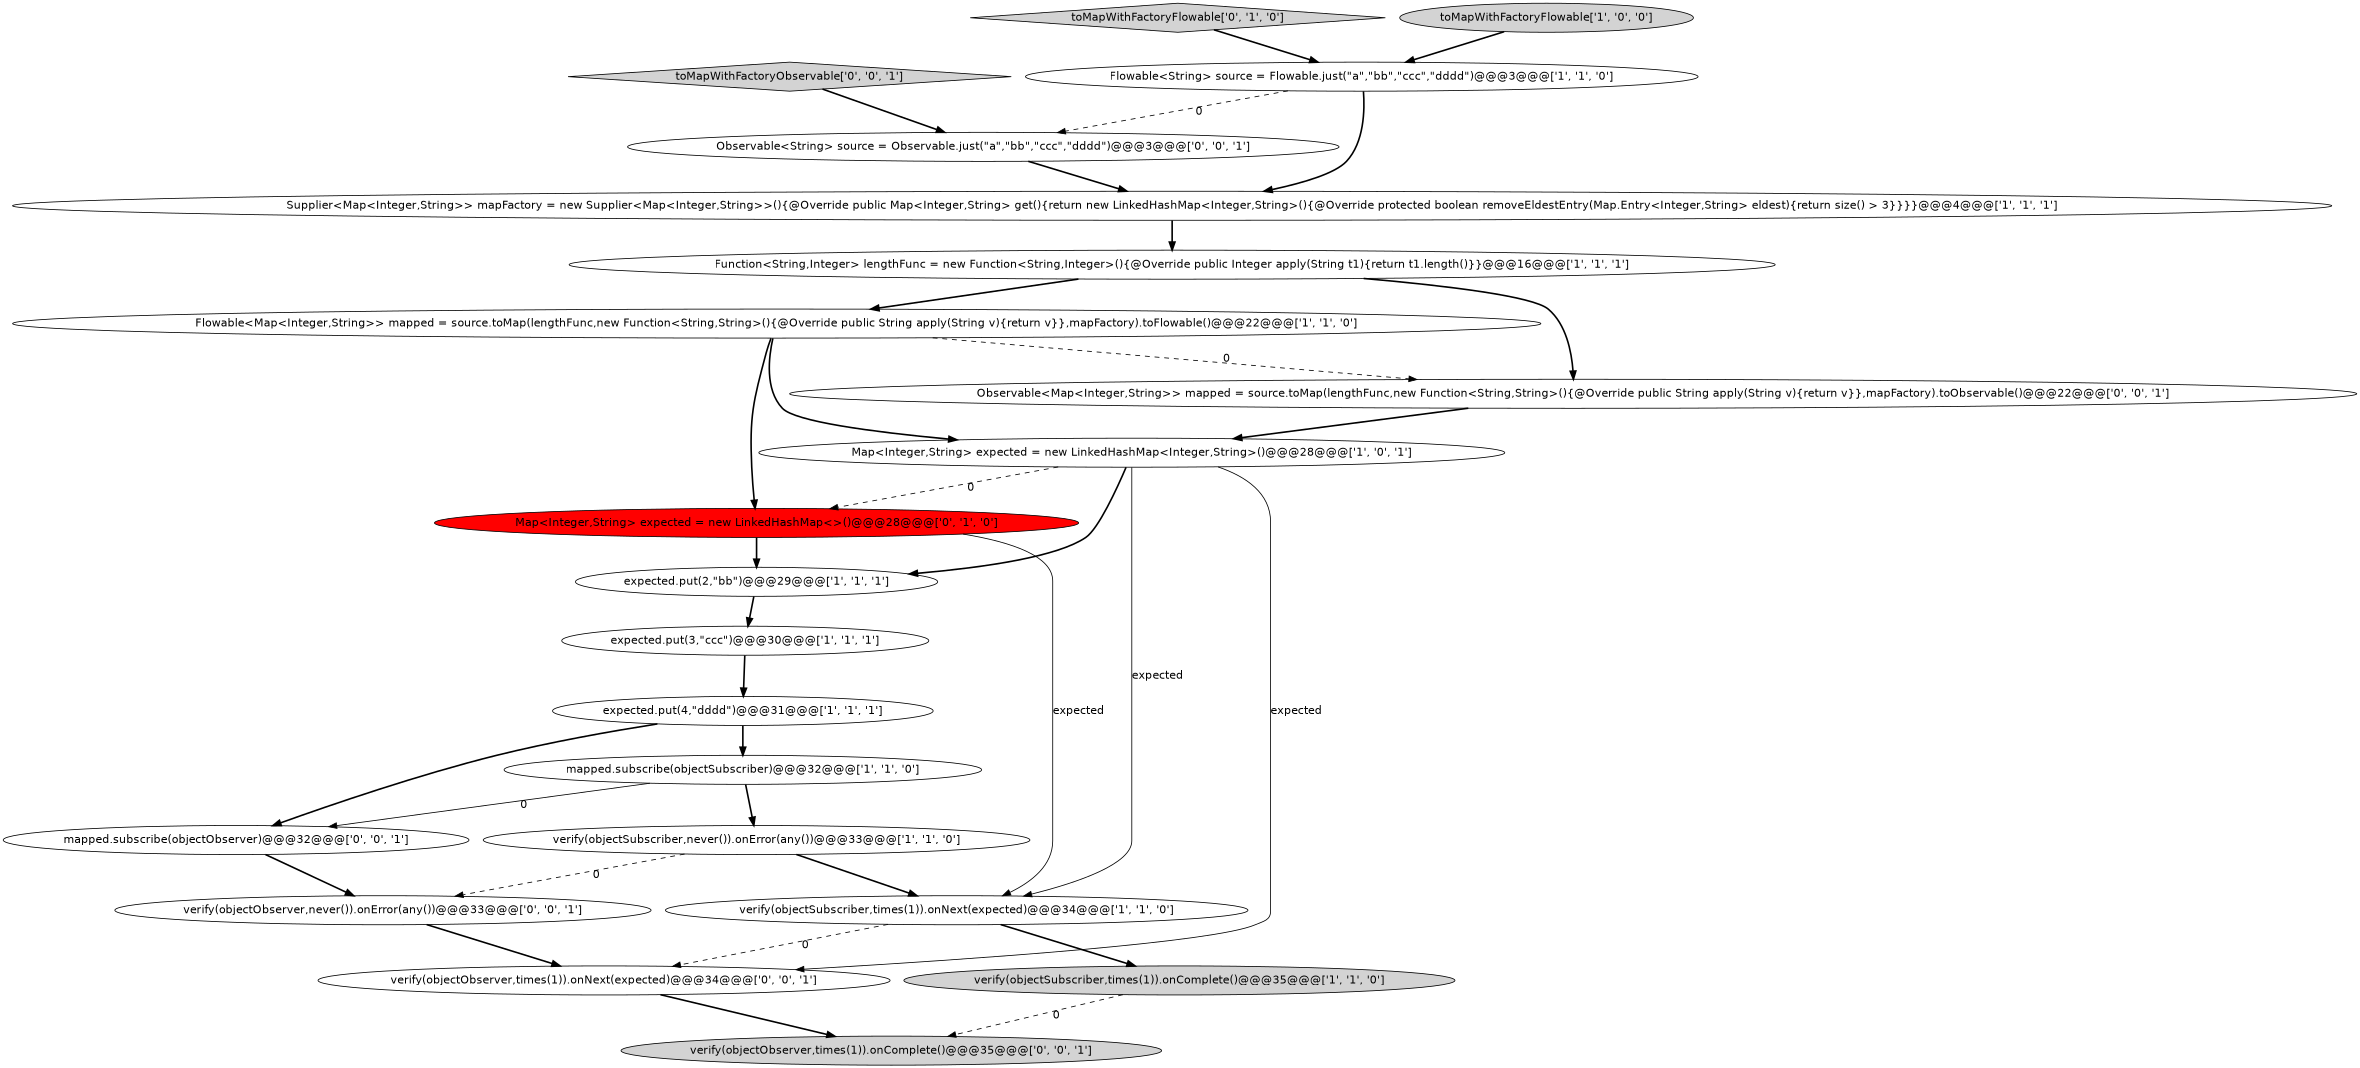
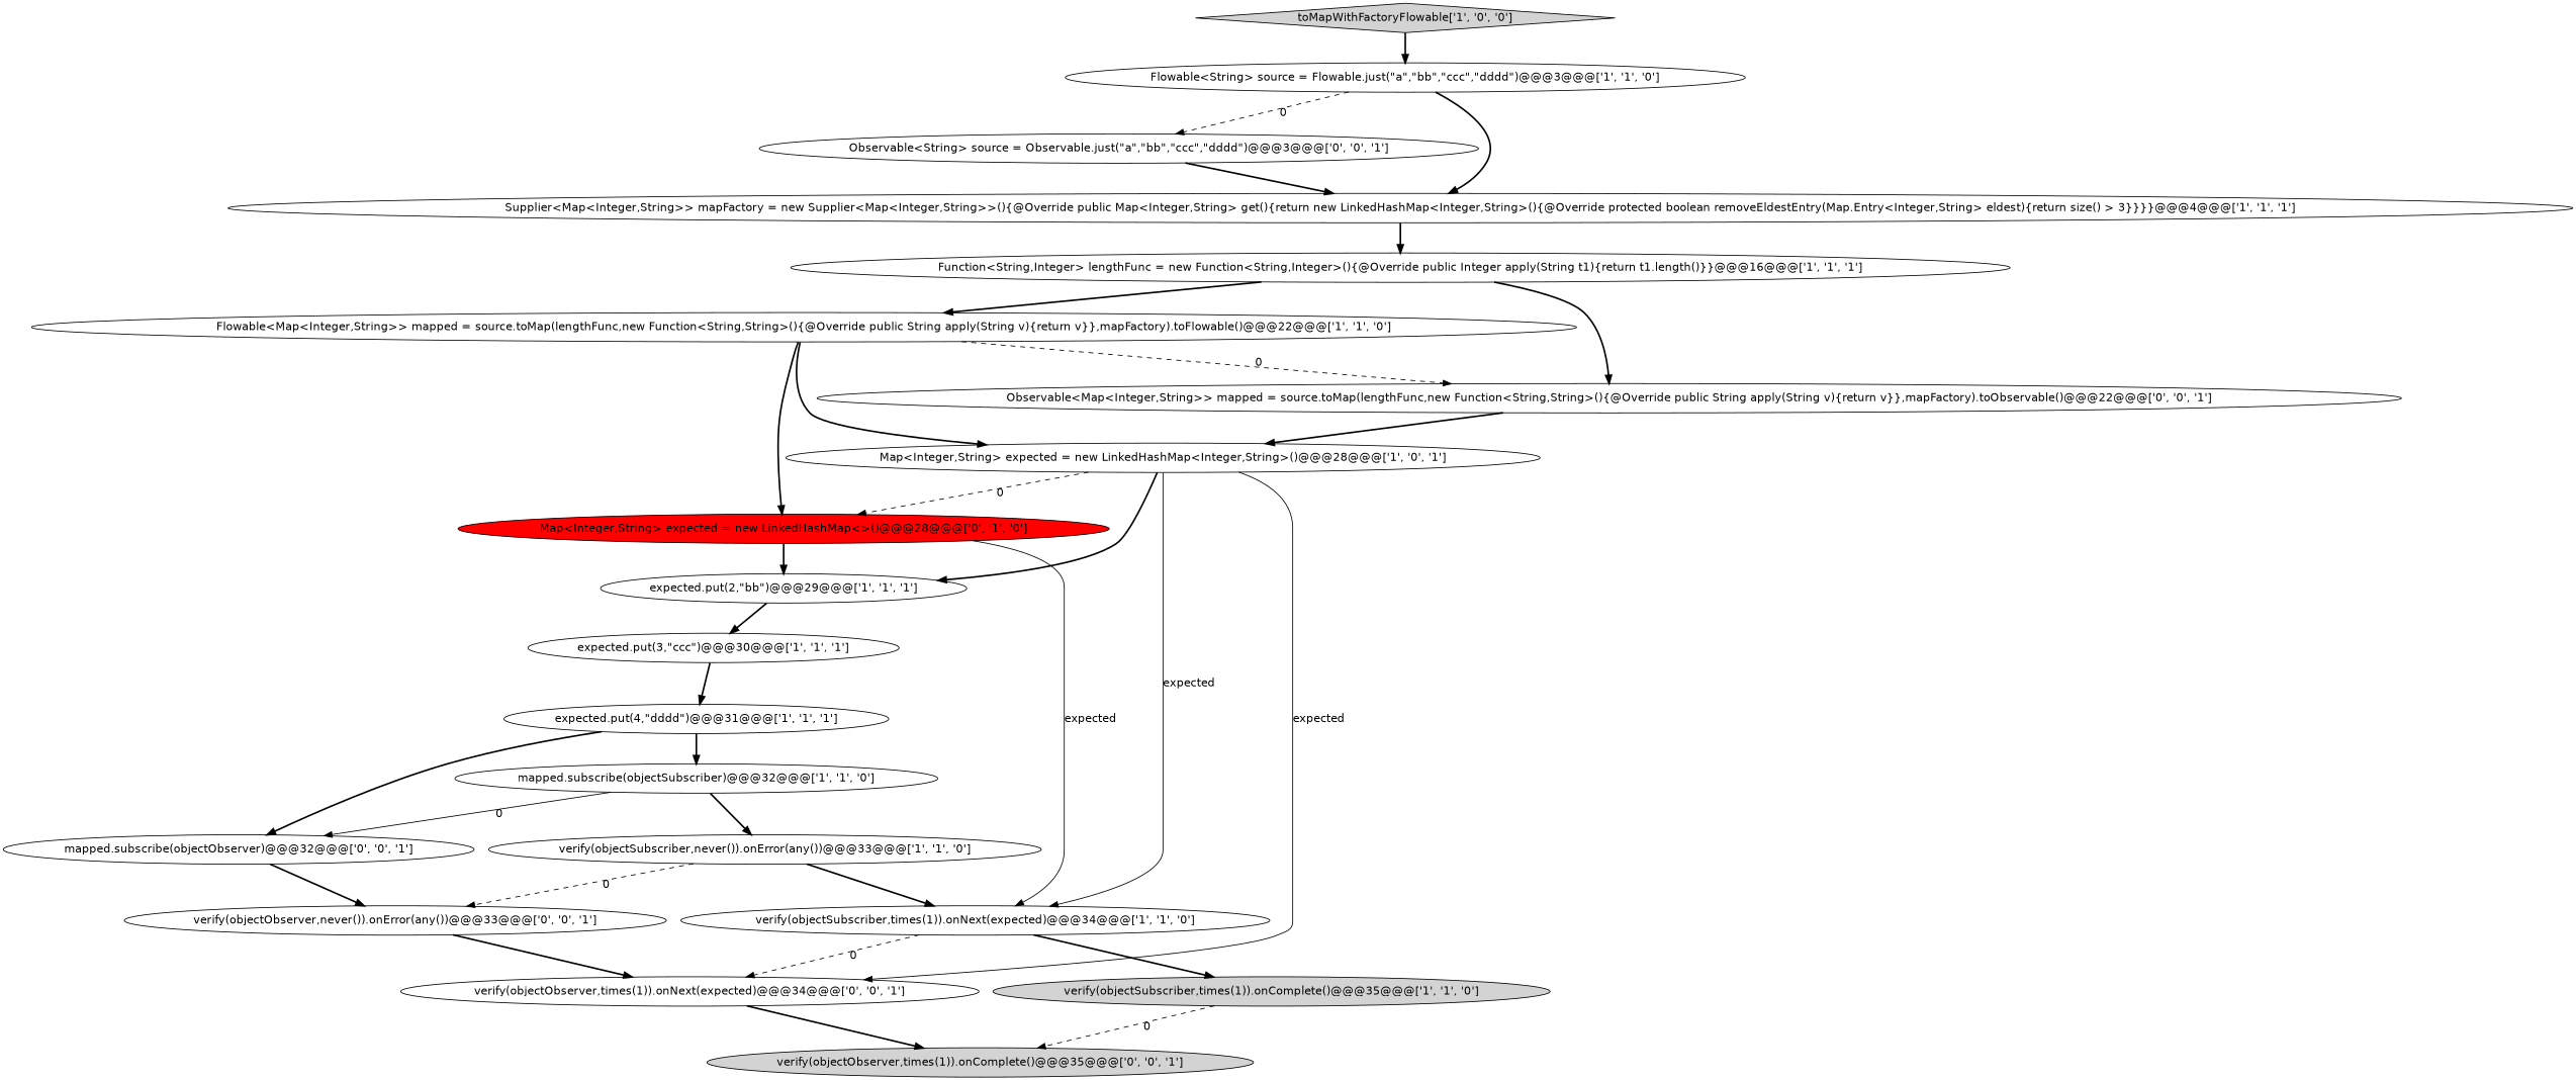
  digraph {
    fontname="DejaVu Sans"
    node [fillcolor=white fontname="DejaVu Sans" shape=ellipse style=filled]
    edge [fontname="DejaVu Sans" style=bold]
-   n1 [fillcolor=lightgray label="toMapWithFactoryObservable['0', '0', '1']" shape=diamond]
    n2 [label="Observable<String> source = Observable.just(\"a\",\"bb\",\"ccc\",\"dddd\")@@@3@@@['0', '0', '1']"]
    n3 [label="Supplier<Map<Integer,String>> mapFactory = new Supplier<Map<Integer,String>>(){@Override public Map<Integer,String> get(){return new LinkedHashMap<Integer,String>(){@Override protected boolean removeEldestEntry(Map.Entry<Integer,String> eldest){return size() > 3}}}}@@@4@@@['1', '1', '1']"]
    n4 [fillcolor=red label="Map<Integer,String> expected = new LinkedHashMap<>()@@@28@@@['0', '1', '0']"]
    n5 [label="expected.put(2,\"bb\")@@@29@@@['1', '1', '1']"]
    n6 [label="verify(objectSubscriber,times(1)).onNext(expected)@@@34@@@['1', '1', '0']"]
    n7 [label="expected.put(3,\"ccc\")@@@30@@@['1', '1', '1']"]
    n8 [label="verify(objectObserver,times(1)).onNext(expected)@@@34@@@['0', '0', '1']"]
    n9 [fillcolor=lightgray label="verify(objectSubscriber,times(1)).onComplete()@@@35@@@['1', '1', '0']"]
    n10 [label="Function<String,Integer> lengthFunc = new Function<String,Integer>(){@Override public Integer apply(String t1){return t1.length()}}@@@16@@@['1', '1', '1']"]
    n11 [label="expected.put(4,\"dddd\")@@@31@@@['1', '1', '1']"]
    n12 [label="mapped.subscribe(objectObserver)@@@32@@@['0', '0', '1']"]
    n13 [label="mapped.subscribe(objectSubscriber)@@@32@@@['1', '1', '0']"]
    n14 [label="verify(objectObserver,never()).onError(any())@@@33@@@['0', '0', '1']"]
    n15 [label="verify(objectSubscriber,never()).onError(any())@@@33@@@['1', '1', '0']"]
    n16 [fillcolor=lightgray label="verify(objectObserver,times(1)).onComplete()@@@35@@@['0', '0', '1']"]
-   n17 [fillcolor=lightgray label="toMapWithFactoryFlowable['0', '1', '0']" shape=diamond]
    n18 [label="Flowable<String> source = Flowable.just(\"a\",\"bb\",\"ccc\",\"dddd\")@@@3@@@['1', '1', '0']"]
    n19 [label="Flowable<Map<Integer,String>> mapped = source.toMap(lengthFunc,new Function<String,String>(){@Override public String apply(String v){return v}},mapFactory).toFlowable()@@@22@@@['1', '1', '0']"]
    n20 [label="Observable<Map<Integer,String>> mapped = source.toMap(lengthFunc,new Function<String,String>(){@Override public String apply(String v){return v}},mapFactory).toObservable()@@@22@@@['0', '0', '1']"]
    n21 [label="Map<Integer,String> expected = new LinkedHashMap<Integer,String>()@@@28@@@['1', '0', '1']"]
-   n22 [fillcolor=lightgray label="toMapWithFactoryFlowable['1', '0', '0']"]
-   n1 -> n2
+   n22 [fillcolor=lightgray label="toMapWithFactoryFlowable['1', '0', '0']" shape=diamond]
    n2 -> n3
    n3 -> n10
    n4 -> n5
    n4 -> n6 [label=expected style=solid]
    n5 -> n7
    n6 -> n8 [label=0 style=dashed]
    n6 -> n9
    n7 -> n11
    n8 -> n16
    n9 -> n16 [label=0 style=dashed]
    n10 -> n19
    n10 -> n20
    n11 -> n12
    n11 -> n13
    n12 -> n14
    n13 -> n12 [label=0 style=solid]
    n13 -> n15
    n14 -> n8
    n15 -> n6
    n15 -> n14 [label=0 style=dashed]
-   n17 -> n18
    n18 -> n2 [label=0 style=dashed]
    n18 -> n3
    n19 -> n4
    n19 -> n20 [label=0 style=dashed]
    n19 -> n21
    n20 -> n21
    n21 -> n4 [label=0 style=dashed]
    n21 -> n5
    n21 -> n6 [label=expected style=solid]
    n21 -> n8 [label=expected style=solid]
    n22 -> n18
  }
